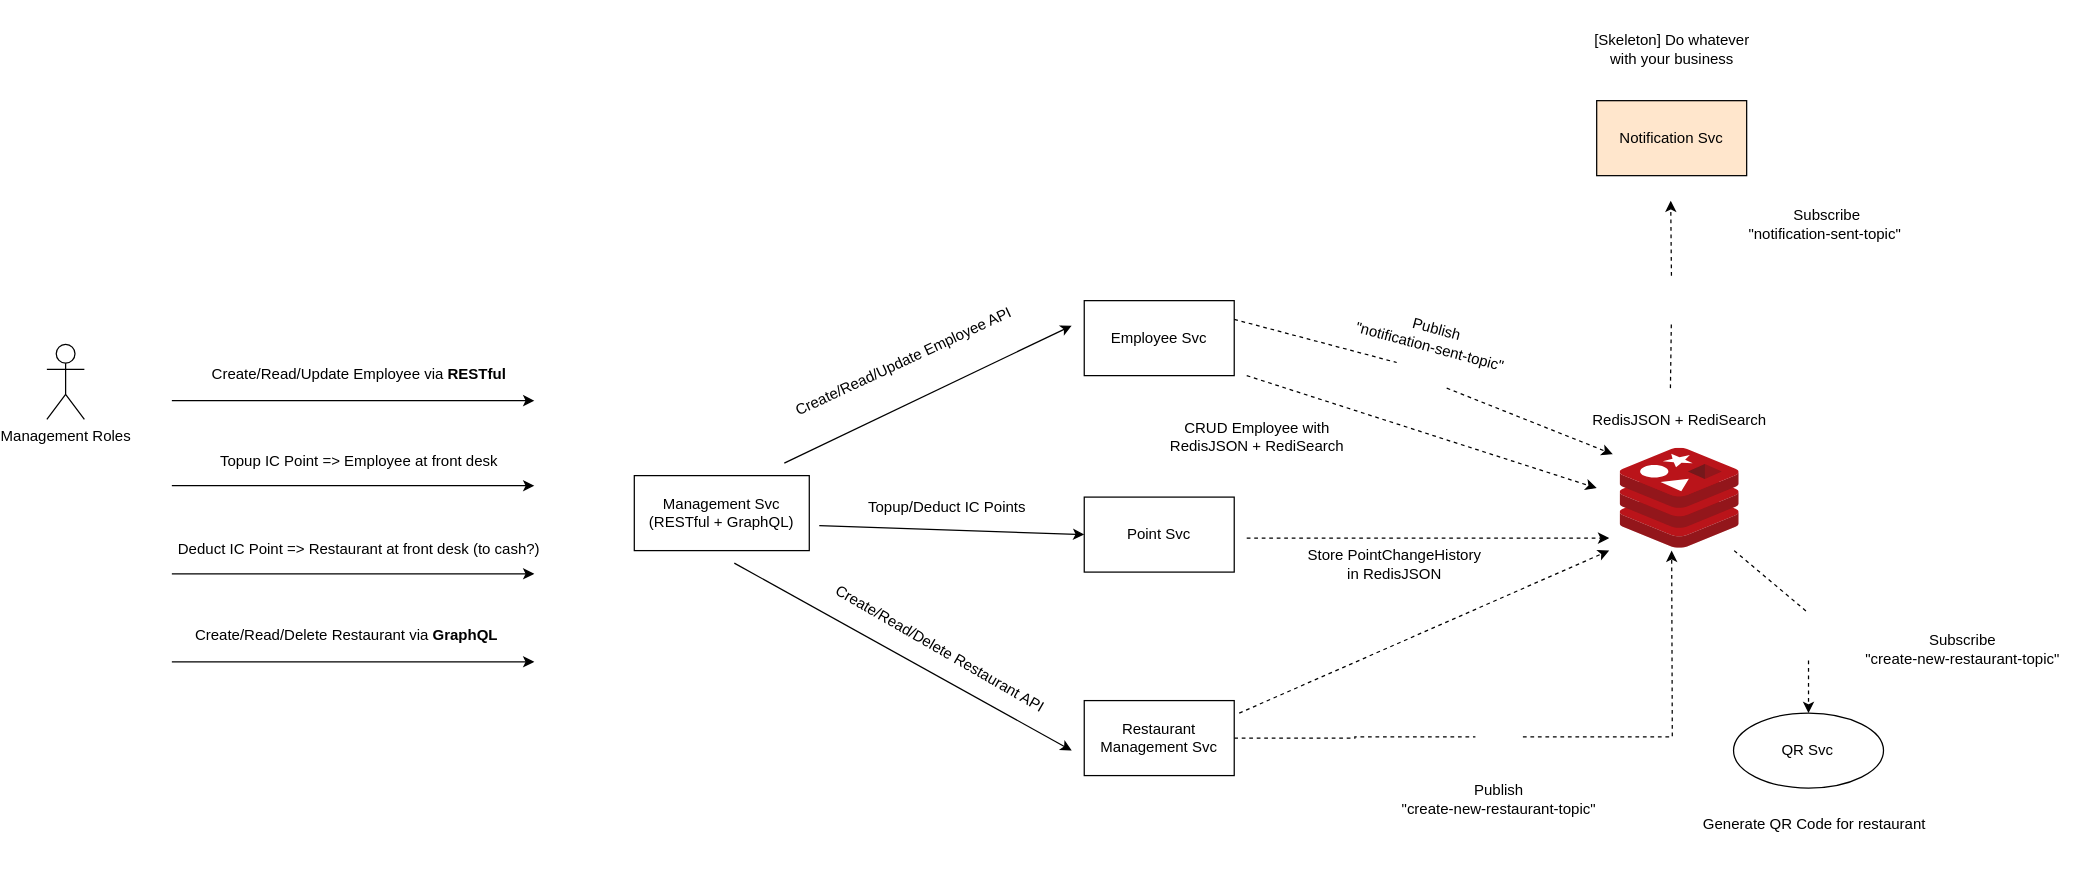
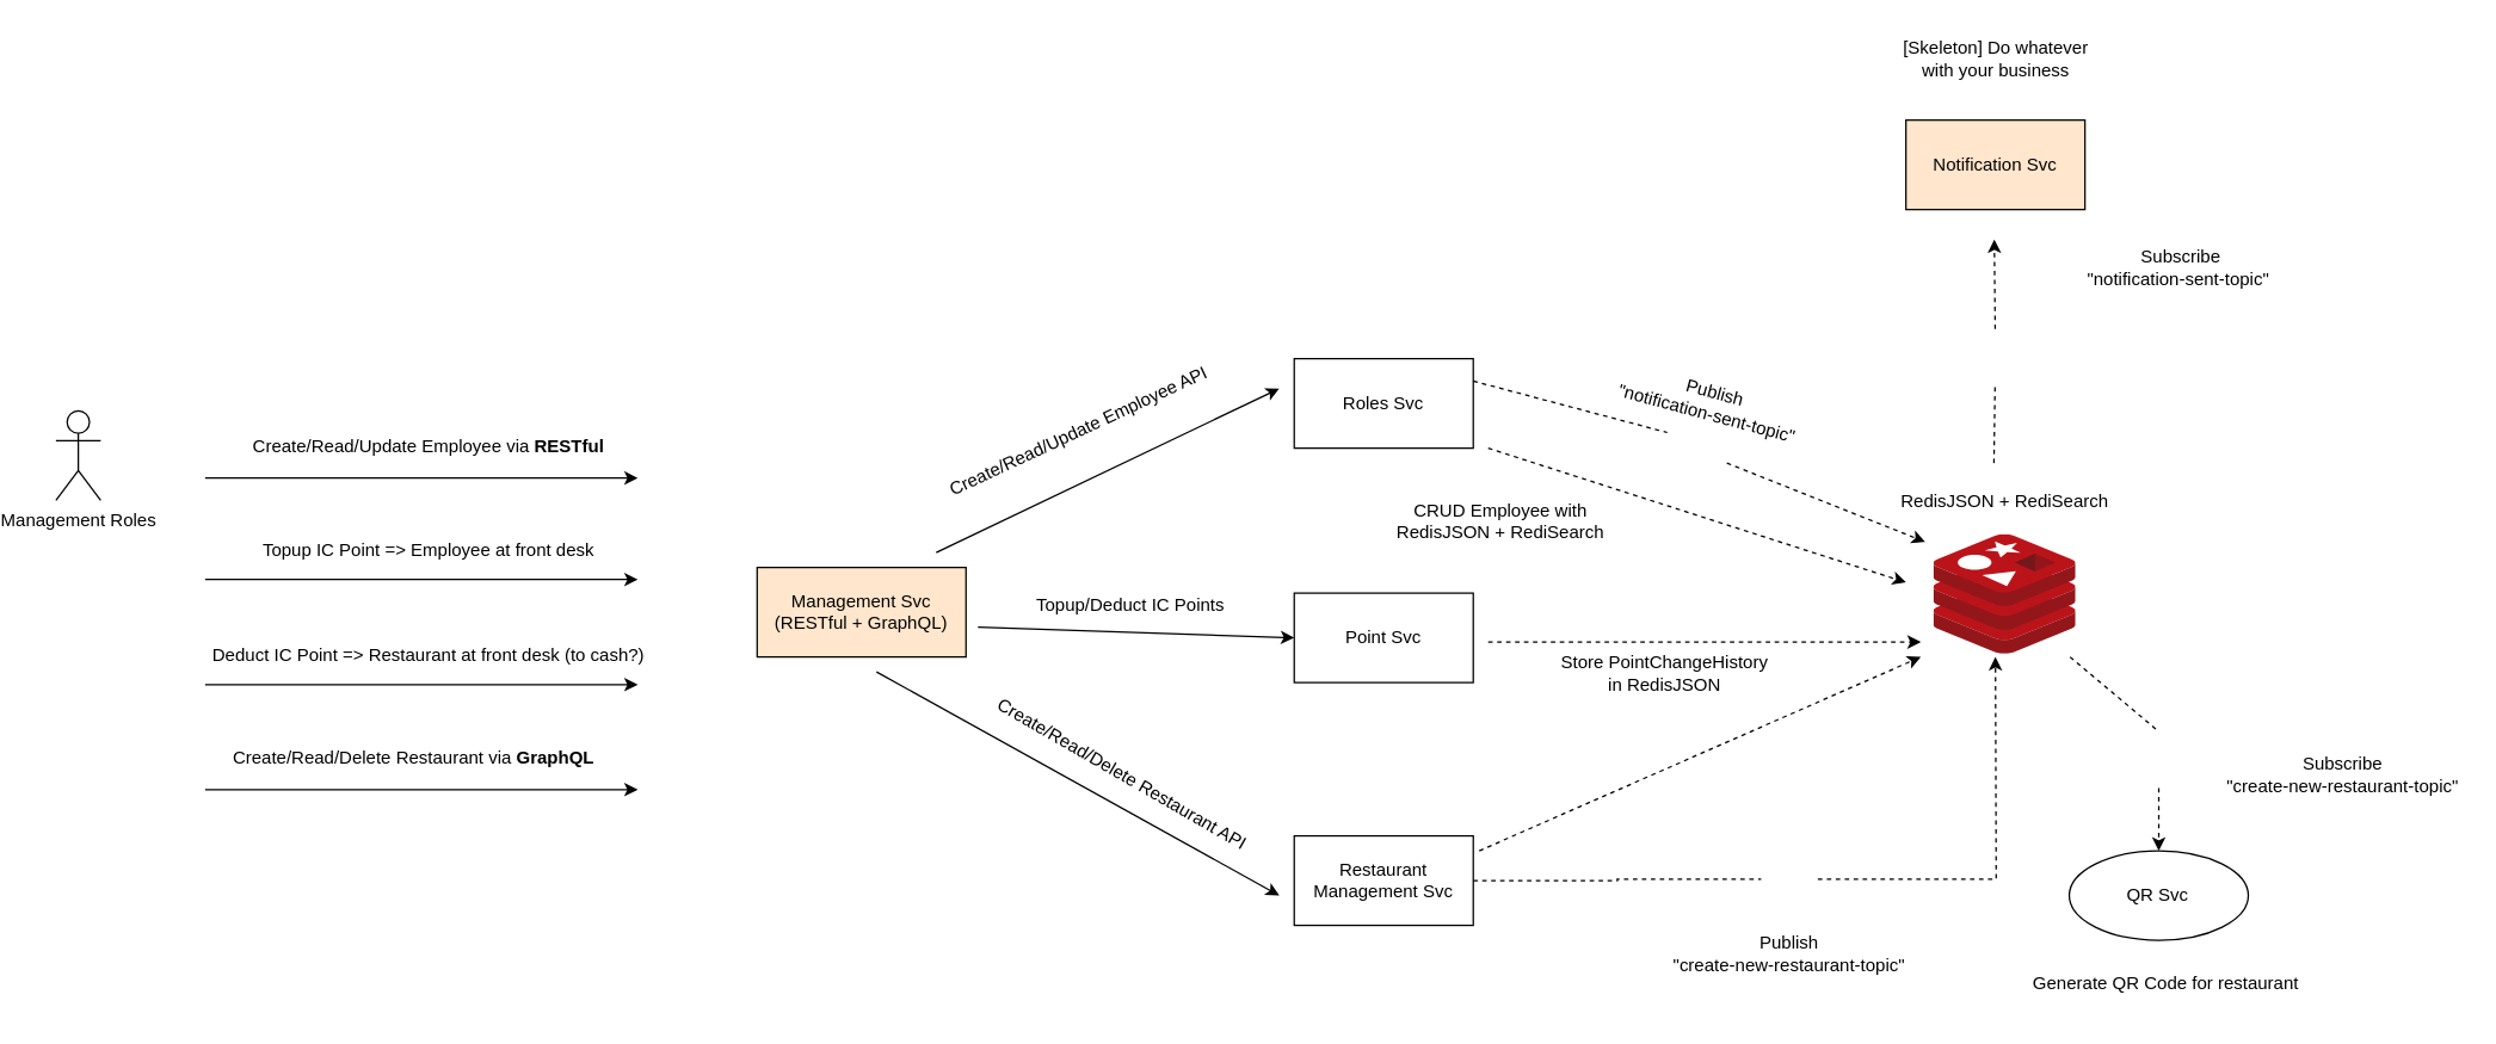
  <mxCell id="0" />
  <mxCell id="1" parent="0" />
  <mxCell id="2" value="Management Roles" style="shape=umlActor;verticalLabelPosition=bottom;verticalAlign=top;html=1;outlineConnect=0;" vertex="1" parent="1"><mxGeometry x="20" y="275" width="30" height="60" as="geometry" /></mxCell>
  <mxCell id="3" value="" style="endArrow=classic;html=1;rounded=0;startArrow=none;startFill=0;" edge="1" parent="1"><mxGeometry width="50" height="50" relative="1" as="geometry"><mxPoint x="610" y="370" as="sourcePoint" /><mxPoint x="840" y="260" as="targetPoint" /></mxGeometry></mxCell>
- <mxCell id="4" value="Management Svc&lt;br&gt;(RESTful + GraphQL)" style="rounded=0;whiteSpace=wrap;html=1;" vertex="1" parent="1"><mxGeometry x="490" y="380" width="140" height="60" as="geometry" /></mxCell>
+ <mxCell id="4" value="Management Svc&lt;br&gt;(RESTful + GraphQL)" style="rounded=0;whiteSpace=wrap;html=1;fillColor=#ffe6cc;" vertex="1" parent="1"><mxGeometry x="490" y="380" width="140" height="60" as="geometry" /></mxCell>
  <mxCell id="5" value="" style="endArrow=classic;html=1;rounded=0;" edge="1" parent="1"><mxGeometry width="50" height="50" relative="1" as="geometry"><mxPoint x="120" y="320" as="sourcePoint" /><mxPoint x="410" y="320" as="targetPoint" /></mxGeometry></mxCell>
  <mxCell id="6" value="" style="endArrow=classic;html=1;rounded=0;" edge="1" parent="1"><mxGeometry width="50" height="50" relative="1" as="geometry"><mxPoint x="120" y="388.09" as="sourcePoint" /><mxPoint x="410" y="388.09" as="targetPoint" /></mxGeometry></mxCell>
  <mxCell id="7" value="" style="endArrow=classic;html=1;rounded=0;" edge="1" parent="1"><mxGeometry width="50" height="50" relative="1" as="geometry"><mxPoint x="120" y="529" as="sourcePoint" /><mxPoint x="410" y="529" as="targetPoint" /></mxGeometry></mxCell>
  <mxCell id="8" value="Create/Read/Delete Restaurant via &lt;b&gt;GraphQL&lt;/b&gt;" style="text;html=1;strokeColor=none;fillColor=none;align=center;verticalAlign=middle;whiteSpace=wrap;rounded=0;rotation=0;" vertex="1" parent="1"><mxGeometry x="110" y="489" width="300" height="37.19" as="geometry" /></mxCell>
  <mxCell id="9" value="" style="sketch=0;aspect=fixed;html=1;points=[];align=center;image;fontSize=12;image=img/lib/mscae/Cache_Redis_Product.svg;imageBackground=default;" vertex="1" parent="1"><mxGeometry x="1278.89" y="358.19" width="95.23" height="80" as="geometry" /></mxCell>
  <mxCell id="10" value="RedisJSON + RediSearch" style="text;html=1;strokeColor=none;fillColor=none;align=center;verticalAlign=middle;whiteSpace=wrap;rounded=0;rotation=0;" vertex="1" parent="1"><mxGeometry x="1240" y="317.19" width="173" height="37.19" as="geometry" /></mxCell>
  <mxCell id="11" value="Create/Read/Update Employee via &lt;b&gt;RESTful&lt;/b&gt;" style="text;html=1;strokeColor=none;fillColor=none;align=center;verticalAlign=middle;whiteSpace=wrap;rounded=0;rotation=0;" vertex="1" parent="1"><mxGeometry x="120" y="280" width="300" height="37.19" as="geometry" /></mxCell>
  <mxCell id="12" value="" style="endArrow=classic;html=1;rounded=0;" edge="1" parent="1"><mxGeometry width="50" height="50" relative="1" as="geometry"><mxPoint x="120" y="458.59" as="sourcePoint" /><mxPoint x="410" y="458.59" as="targetPoint" /></mxGeometry></mxCell>
  <mxCell id="13" value="Topup IC Point =&amp;gt; Employee at front desk" style="text;html=1;strokeColor=none;fillColor=none;align=center;verticalAlign=middle;whiteSpace=wrap;rounded=0;rotation=0;" vertex="1" parent="1"><mxGeometry x="120" y="350" width="300" height="37.19" as="geometry" /></mxCell>
  <mxCell id="14" value="Deduct IC Point =&amp;gt; Restaurant at front desk (to cash?)" style="text;html=1;strokeColor=none;fillColor=none;align=center;verticalAlign=middle;whiteSpace=wrap;rounded=0;rotation=0;" vertex="1" parent="1"><mxGeometry x="120" y="420" width="300" height="37.19" as="geometry" /></mxCell>
- <mxCell id="15" value="Employee Svc" style="rounded=0;whiteSpace=wrap;html=1;" vertex="1" parent="1"><mxGeometry x="850" y="240" width="120" height="60" as="geometry" /></mxCell>
+ <mxCell id="15" value="Roles Svc" style="rounded=0;whiteSpace=wrap;html=1;" vertex="1" parent="1"><mxGeometry x="850" y="240" width="120" height="60" as="geometry" /></mxCell>
  <mxCell id="16" value="Notification Svc" style="rounded=0;whiteSpace=wrap;html=1;fillColor=#ffe6cc;" vertex="1" parent="1"><mxGeometry x="1260" y="80" width="120" height="60" as="geometry" /></mxCell>
  <mxCell id="17" value="" style="endArrow=classic;html=1;rounded=0;dashed=1;startArrow=none;" edge="1" parent="1" source="18"><mxGeometry width="50" height="50" relative="1" as="geometry"><mxPoint x="1319" y="310" as="sourcePoint" /><mxPoint x="1319.23" y="160" as="targetPoint" /></mxGeometry></mxCell>
  <mxCell id="18" value="" style="shape=image;html=1;verticalAlign=top;verticalLabelPosition=bottom;labelBackgroundColor=#ffffff;imageAspect=0;aspect=fixed;image=https://cdn4.iconfinder.com/data/icons/app-custom-ui-1/48/Envelope-128.png" vertex="1" parent="1"><mxGeometry x="1301" y="220" width="38" height="38" as="geometry" /></mxCell>
  <mxCell id="19" value="" style="endArrow=none;html=1;rounded=0;dashed=1;" edge="1" parent="1" target="18"><mxGeometry width="50" height="50" relative="1" as="geometry"><mxPoint x="1319" y="310" as="sourcePoint" /><mxPoint x="1319.23" y="160" as="targetPoint" /></mxGeometry></mxCell>
  <mxCell id="20" value="Subscribe &lt;br&gt;&quot;notification-sent-topic&quot;&amp;nbsp;" style="text;html=1;strokeColor=none;fillColor=none;align=center;verticalAlign=middle;whiteSpace=wrap;rounded=0;rotation=0;" vertex="1" parent="1"><mxGeometry x="1374.12" y="160" width="140.97" height="37.19" as="geometry" /></mxCell>
  <mxCell id="21" value="[Skeleton] Do whatever with your business" style="text;html=1;strokeColor=none;fillColor=none;align=center;verticalAlign=middle;whiteSpace=wrap;rounded=0;rotation=0;" vertex="1" parent="1"><mxGeometry x="1249.52" y="20" width="140.97" height="37.19" as="geometry" /></mxCell>
  <mxCell id="22" value="Publish&lt;br&gt;&quot;notification-sent-topic&quot;&amp;nbsp;" style="text;html=1;strokeColor=none;fillColor=none;align=center;verticalAlign=middle;whiteSpace=wrap;rounded=0;rotation=15;" vertex="1" parent="1"><mxGeometry x="1060" y="251.41" width="140.97" height="37.19" as="geometry" /></mxCell>
  <mxCell id="23" value="" style="endArrow=classic;html=1;rounded=0;startArrow=none;startFill=0;dashed=1;entryX=-0.063;entryY=0.058;entryDx=0;entryDy=0;entryPerimeter=0;" edge="1" parent="1" target="9"><mxGeometry width="50" height="50" relative="1" as="geometry"><mxPoint x="1140" y="310" as="sourcePoint" /><mxPoint x="1300" y="490" as="targetPoint" /></mxGeometry></mxCell>
  <mxCell id="24" value="" style="shape=image;html=1;verticalAlign=top;verticalLabelPosition=bottom;labelBackgroundColor=#ffffff;imageAspect=0;aspect=fixed;image=https://cdn4.iconfinder.com/data/icons/app-custom-ui-1/48/Envelope-128.png" vertex="1" parent="1"><mxGeometry x="1100" y="280" width="38" height="38" as="geometry" /></mxCell>
  <mxCell id="25" value="" style="endArrow=none;html=1;rounded=0;startArrow=none;startFill=0;dashed=1;exitX=1;exitY=0.25;exitDx=0;exitDy=0;entryX=0;entryY=0.25;entryDx=0;entryDy=0;" edge="1" parent="1" source="15" target="24"><mxGeometry width="50" height="50" relative="1" as="geometry"><mxPoint x="970" y="255" as="sourcePoint" /><mxPoint x="1272.891" y="362.83" as="targetPoint" /></mxGeometry></mxCell>
  <mxCell id="26" value="" style="endArrow=classic;html=1;rounded=0;startArrow=none;startFill=0;dashed=1;" edge="1" parent="1"><mxGeometry width="50" height="50" relative="1" as="geometry"><mxPoint x="980" y="300" as="sourcePoint" /><mxPoint x="1260" y="390" as="targetPoint" /></mxGeometry></mxCell>
  <mxCell id="27" value="CRUD Employee with RedisJSON + RediSearch" style="text;html=1;strokeColor=none;fillColor=none;align=center;verticalAlign=middle;whiteSpace=wrap;rounded=0;rotation=0;" vertex="1" parent="1"><mxGeometry x="917" y="330" width="143" height="37.19" as="geometry" /></mxCell>
  <mxCell id="28" value="QR Svc" style="ellipse;whiteSpace=wrap;html=1;" vertex="1" parent="1"><mxGeometry x="1369.49" y="570" width="120" height="60" as="geometry" /></mxCell>
  <mxCell id="29" value="Subscribe &lt;br&gt;&quot;create-new-restaurant-topic&quot;" style="text;html=1;strokeColor=none;fillColor=none;align=center;verticalAlign=middle;whiteSpace=wrap;rounded=0;rotation=0;" vertex="1" parent="1"><mxGeometry x="1473.12" y="500" width="160" height="37.19" as="geometry" /></mxCell>
  <mxCell id="30" value="" style="endArrow=classic;html=1;rounded=0;startArrow=none;startFill=0;dashed=1;entryX=0.5;entryY=0;entryDx=0;entryDy=0;" edge="1" parent="1" source="31" target="28"><mxGeometry width="50" height="50" relative="1" as="geometry"><mxPoint x="1429" y="470" as="sourcePoint" /><mxPoint x="1361.953" y="537.19" as="targetPoint" /></mxGeometry></mxCell>
  <mxCell id="31" value="" style="shape=image;html=1;verticalAlign=top;verticalLabelPosition=bottom;labelBackgroundColor=#ffffff;imageAspect=0;aspect=fixed;image=https://cdn4.iconfinder.com/data/icons/app-custom-ui-1/48/Envelope-128.png" vertex="1" parent="1"><mxGeometry x="1410.49" y="490" width="38" height="38" as="geometry" /></mxCell>
  <mxCell id="32" value="" style="endArrow=none;html=1;rounded=0;startArrow=none;startFill=0;dashed=1;entryX=0.5;entryY=0;entryDx=0;entryDy=0;" edge="1" parent="1" target="31"><mxGeometry width="50" height="50" relative="1" as="geometry"><mxPoint x="1370" y="440" as="sourcePoint" /><mxPoint x="1429.49" y="570" as="targetPoint" /></mxGeometry></mxCell>
  <mxCell id="33" value="Generate QR Code for restaurant" style="text;html=1;strokeColor=none;fillColor=none;align=center;verticalAlign=middle;whiteSpace=wrap;rounded=0;rotation=0;" vertex="1" parent="1"><mxGeometry x="1339" y="640" width="190.97" height="37.19" as="geometry" /></mxCell>
  <mxCell id="34" value="Point Svc" style="rounded=0;whiteSpace=wrap;html=1;" vertex="1" parent="1"><mxGeometry x="850" y="397.19" width="120" height="60" as="geometry" /></mxCell>
  <mxCell id="35" value="" style="endArrow=classic;html=1;rounded=0;startArrow=none;startFill=0;exitX=1;exitY=0.5;exitDx=0;exitDy=0;entryX=0;entryY=0.5;entryDx=0;entryDy=0;" edge="1" parent="1" target="34"><mxGeometry width="50" height="50" relative="1" as="geometry"><mxPoint x="638" y="420" as="sourcePoint" /><mxPoint x="840" y="460" as="targetPoint" /></mxGeometry></mxCell>
  <mxCell id="36" value="Create/Read/Update Employee API" style="text;html=1;strokeColor=none;fillColor=none;align=center;verticalAlign=middle;whiteSpace=wrap;rounded=0;rotation=-25;" vertex="1" parent="1"><mxGeometry x="600" y="270" width="211" height="37.19" as="geometry" /></mxCell>
  <mxCell id="37" value="Topup/Deduct IC Points" style="text;html=1;strokeColor=none;fillColor=none;align=center;verticalAlign=middle;whiteSpace=wrap;rounded=0;rotation=0;" vertex="1" parent="1"><mxGeometry x="655.47" y="387.19" width="171" height="37.19" as="geometry" /></mxCell>
  <mxCell id="38" value="" style="endArrow=classic;html=1;rounded=0;startArrow=none;startFill=0;dashed=1;" edge="1" parent="1"><mxGeometry width="50" height="50" relative="1" as="geometry"><mxPoint x="980" y="430" as="sourcePoint" /><mxPoint x="1270" y="430" as="targetPoint" /></mxGeometry></mxCell>
  <mxCell id="39" value="Store PointChangeHistory&lt;br&gt;in RedisJSON&lt;br&gt;" style="text;html=1;strokeColor=none;fillColor=none;align=center;verticalAlign=middle;whiteSpace=wrap;rounded=0;rotation=0;" vertex="1" parent="1"><mxGeometry x="1027" y="432.81" width="143" height="37.19" as="geometry" /></mxCell>
  <mxCell id="40" style="edgeStyle=orthogonalEdgeStyle;rounded=0;orthogonalLoop=1;jettySize=auto;html=1;exitX=1;exitY=0.5;exitDx=0;exitDy=0;dashed=1;startArrow=none;" edge="1" parent="1" source="45"><mxGeometry relative="1" as="geometry"><mxPoint x="1320" y="440" as="targetPoint" /></mxGeometry></mxCell>
  <mxCell id="41" value="Restaurant Management Svc" style="rounded=0;whiteSpace=wrap;html=1;" vertex="1" parent="1"><mxGeometry x="850" y="560" width="120" height="60" as="geometry" /></mxCell>
  <mxCell id="42" value="" style="endArrow=classic;html=1;rounded=0;startArrow=none;startFill=0;" edge="1" parent="1"><mxGeometry width="50" height="50" relative="1" as="geometry"><mxPoint x="570" y="450" as="sourcePoint" /><mxPoint x="840" y="600" as="targetPoint" /></mxGeometry></mxCell>
  <mxCell id="43" value="Create/Read/Delete Restaurant API" style="text;html=1;strokeColor=none;fillColor=none;align=center;verticalAlign=middle;whiteSpace=wrap;rounded=0;rotation=30;" vertex="1" parent="1"><mxGeometry x="630" y="500" width="210" height="37.19" as="geometry" /></mxCell>
  <mxCell id="44" value="" style="endArrow=classic;html=1;rounded=0;startArrow=none;startFill=0;dashed=1;" edge="1" parent="1"><mxGeometry width="50" height="50" relative="1" as="geometry"><mxPoint x="974" y="570" as="sourcePoint" /><mxPoint x="1270" y="440" as="targetPoint" /></mxGeometry></mxCell>
  <mxCell id="45" value="" style="shape=image;html=1;verticalAlign=top;verticalLabelPosition=bottom;labelBackgroundColor=#ffffff;imageAspect=0;aspect=fixed;image=https://cdn4.iconfinder.com/data/icons/app-custom-ui-1/48/Envelope-128.png" vertex="1" parent="1"><mxGeometry x="1162.97" y="570" width="38" height="38" as="geometry" /></mxCell>
  <mxCell id="46" value="" style="edgeStyle=orthogonalEdgeStyle;rounded=0;orthogonalLoop=1;jettySize=auto;html=1;exitX=1;exitY=0.5;exitDx=0;exitDy=0;dashed=1;endArrow=none;" edge="1" parent="1" source="41" target="45"><mxGeometry relative="1" as="geometry"><mxPoint x="1320" y="440" as="targetPoint" /><mxPoint x="970" y="590" as="sourcePoint" /></mxGeometry></mxCell>
  <mxCell id="47" value="Publish&lt;br&gt;&quot;create-new-restaurant-topic&quot;" style="text;html=1;strokeColor=none;fillColor=none;align=center;verticalAlign=middle;whiteSpace=wrap;rounded=0;rotation=0;" vertex="1" parent="1"><mxGeometry x="1101.97" y="620" width="160" height="37.19" as="geometry" /></mxCell>
